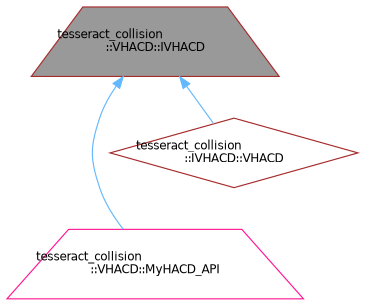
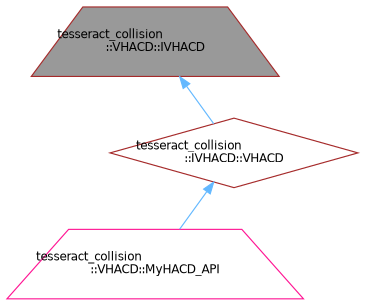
  digraph {
    node [color=brown fillcolor=white fontname=Helvetica fontsize=10 shape=trapezium style=filled]
    edge [color=steelblue1 dir=back fontname=Helvetica fontsize=10 labelfontname=Helvetica labelfontsize=10 style=solid]
    n1 [fillcolor=grey60 fontcolor=black height=0.2 label="tesseract_collision\l::VHACD::IVHACD" width=0.4]
    n2 [color=deeppink height=0.2 label="tesseract_collision\l::VHACD::MyHACD_API" width=0.4]
    n3 [height=0.2 label="tesseract_collision\l::IVHACD::VHACD" shape=diamond width=0.4]
-   n1 -> n2
+   n3 -> n2
    n1 -> n3
  }
